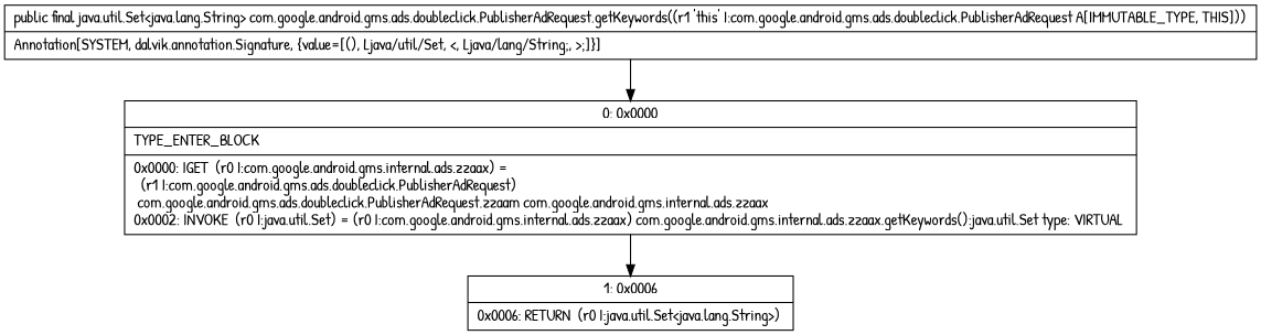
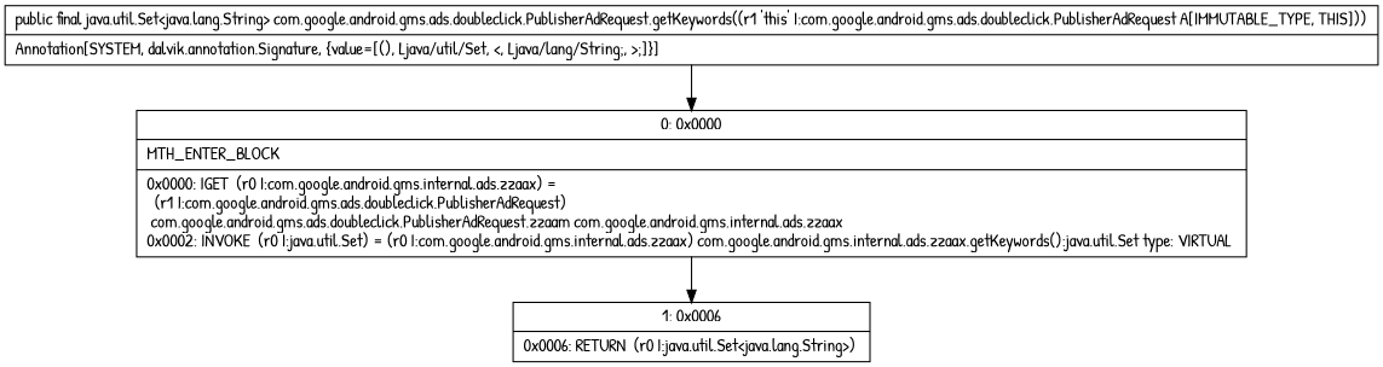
  digraph {
    fontname="Patrick Hand"
    node [shape=record fontname="Patrick Hand"]
    edge [fontname="Patrick Hand"]
-   n1 [label="{0\:\ 0x0000|TYPE_ENTER_BLOCK\l|0x0000: IGET  (r0 I:com.google.android.gms.internal.ads.zzaax) = \l  (r1 I:com.google.android.gms.ads.doubleclick.PublisherAdRequest)\l com.google.android.gms.ads.doubleclick.PublisherAdRequest.zzaam com.google.android.gms.internal.ads.zzaax \l0x0002: INVOKE  (r0 I:java.util.Set) = (r0 I:com.google.android.gms.internal.ads.zzaax) com.google.android.gms.internal.ads.zzaax.getKeywords():java.util.Set type: VIRTUAL \l}"]
+   n1 [label="{0\:\ 0x0000|MTH_ENTER_BLOCK\l|0x0000: IGET  (r0 I:com.google.android.gms.internal.ads.zzaax) = \l  (r1 I:com.google.android.gms.ads.doubleclick.PublisherAdRequest)\l com.google.android.gms.ads.doubleclick.PublisherAdRequest.zzaam com.google.android.gms.internal.ads.zzaax \l0x0002: INVOKE  (r0 I:java.util.Set) = (r0 I:com.google.android.gms.internal.ads.zzaax) com.google.android.gms.internal.ads.zzaax.getKeywords():java.util.Set type: VIRTUAL \l}"]
    n2 [label="{1\:\ 0x0006|0x0006: RETURN  (r0 I:java.util.Set\<java.lang.String\>) \l}"]
    n3 [label="{public final java.util.Set\<java.lang.String\> com.google.android.gms.ads.doubleclick.PublisherAdRequest.getKeywords((r1 'this' I:com.google.android.gms.ads.doubleclick.PublisherAdRequest A[IMMUTABLE_TYPE, THIS]))  | Annotation[SYSTEM, dalvik.annotation.Signature, \{value=[(), Ljava\/util\/Set, \<, Ljava\/lang\/String;, \>;]\}]\l}"]
    n1 -> n2
    n3 -> n1
  }
